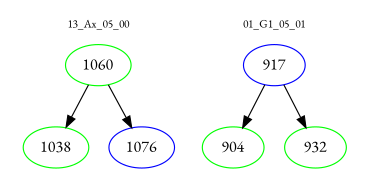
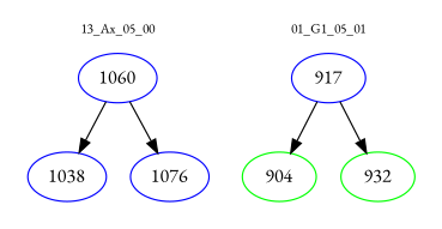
  digraph {
    fontname="EB Garamond"
    node [color=blue fontname="EB Garamond"]
    edge [color=black fontname="EB Garamond"]
-   n1 [color=green label=1060]
-   n2 [color=green label=1038]
+   n1 [label=1060]
+   n2 [label=1038]
    n3 [label=1076]
    n4 [label=917]
    n5 [color=green label=904]
    n6 [color=green label=932]
    subgraph cluster_1 {
      color=white
      fontsize=10
      label="13_Ax_05_00"
      n1
      n2
      n3
    }
    subgraph cluster_2 {
      color=white
      fontsize=10
      label="01_G1_05_01"
      n4
      n5
      n6
    }
    n1 -> n2
    n1 -> n3
    n4 -> n5
    n4 -> n6
  }
